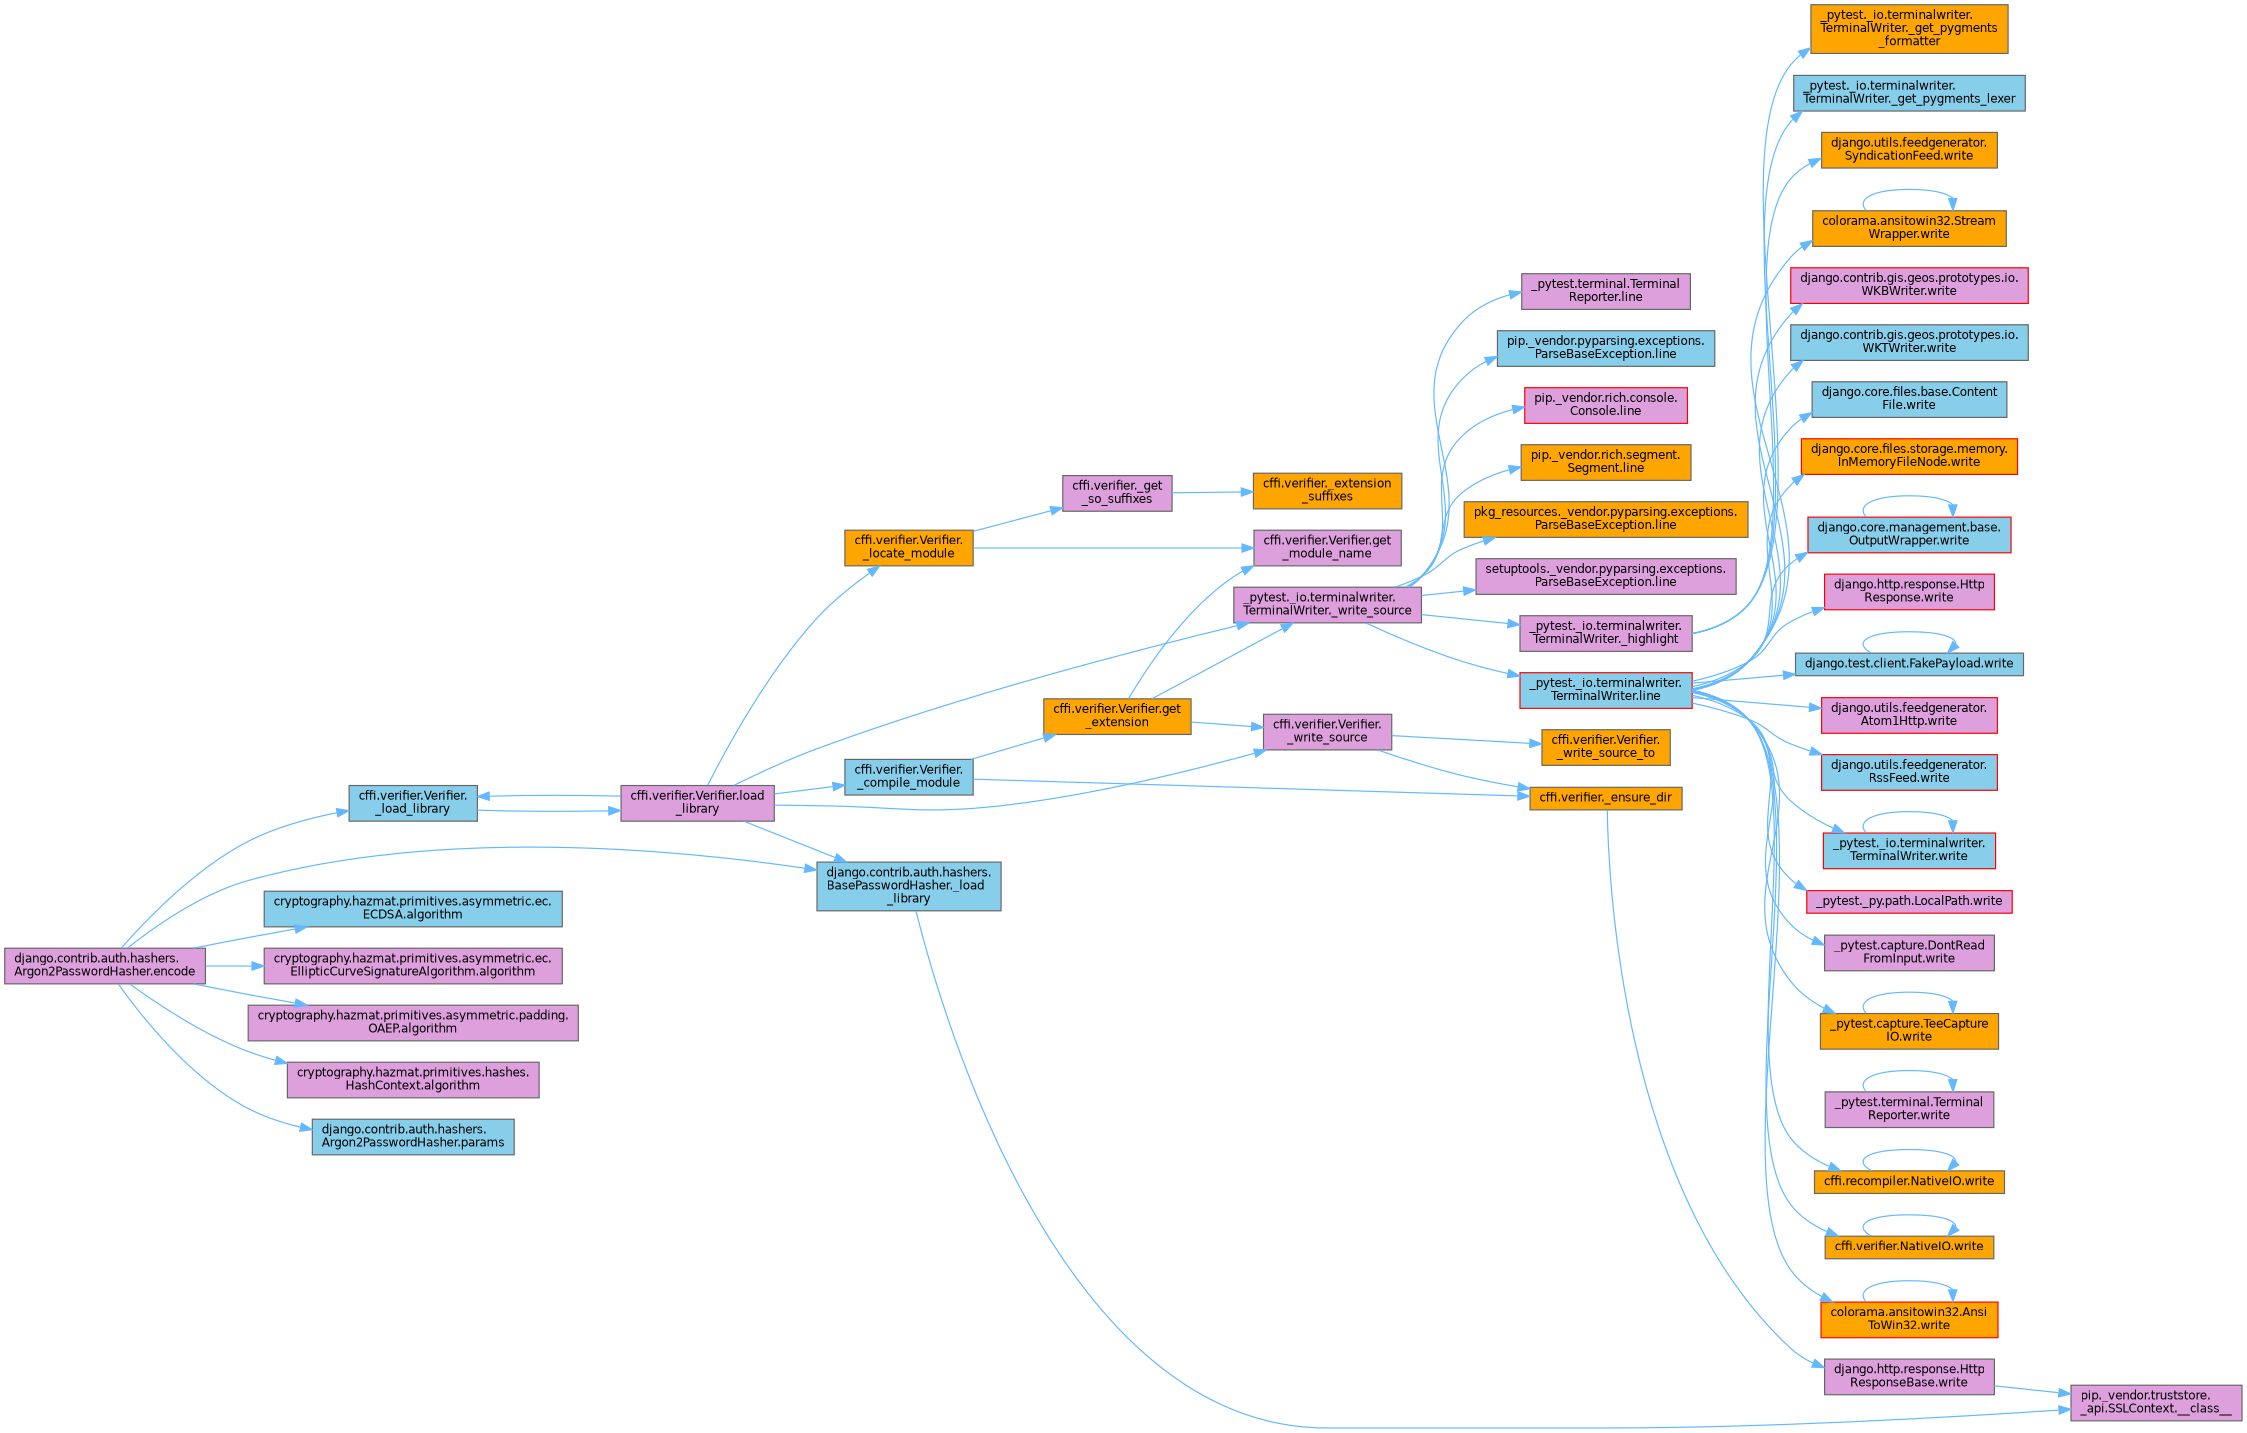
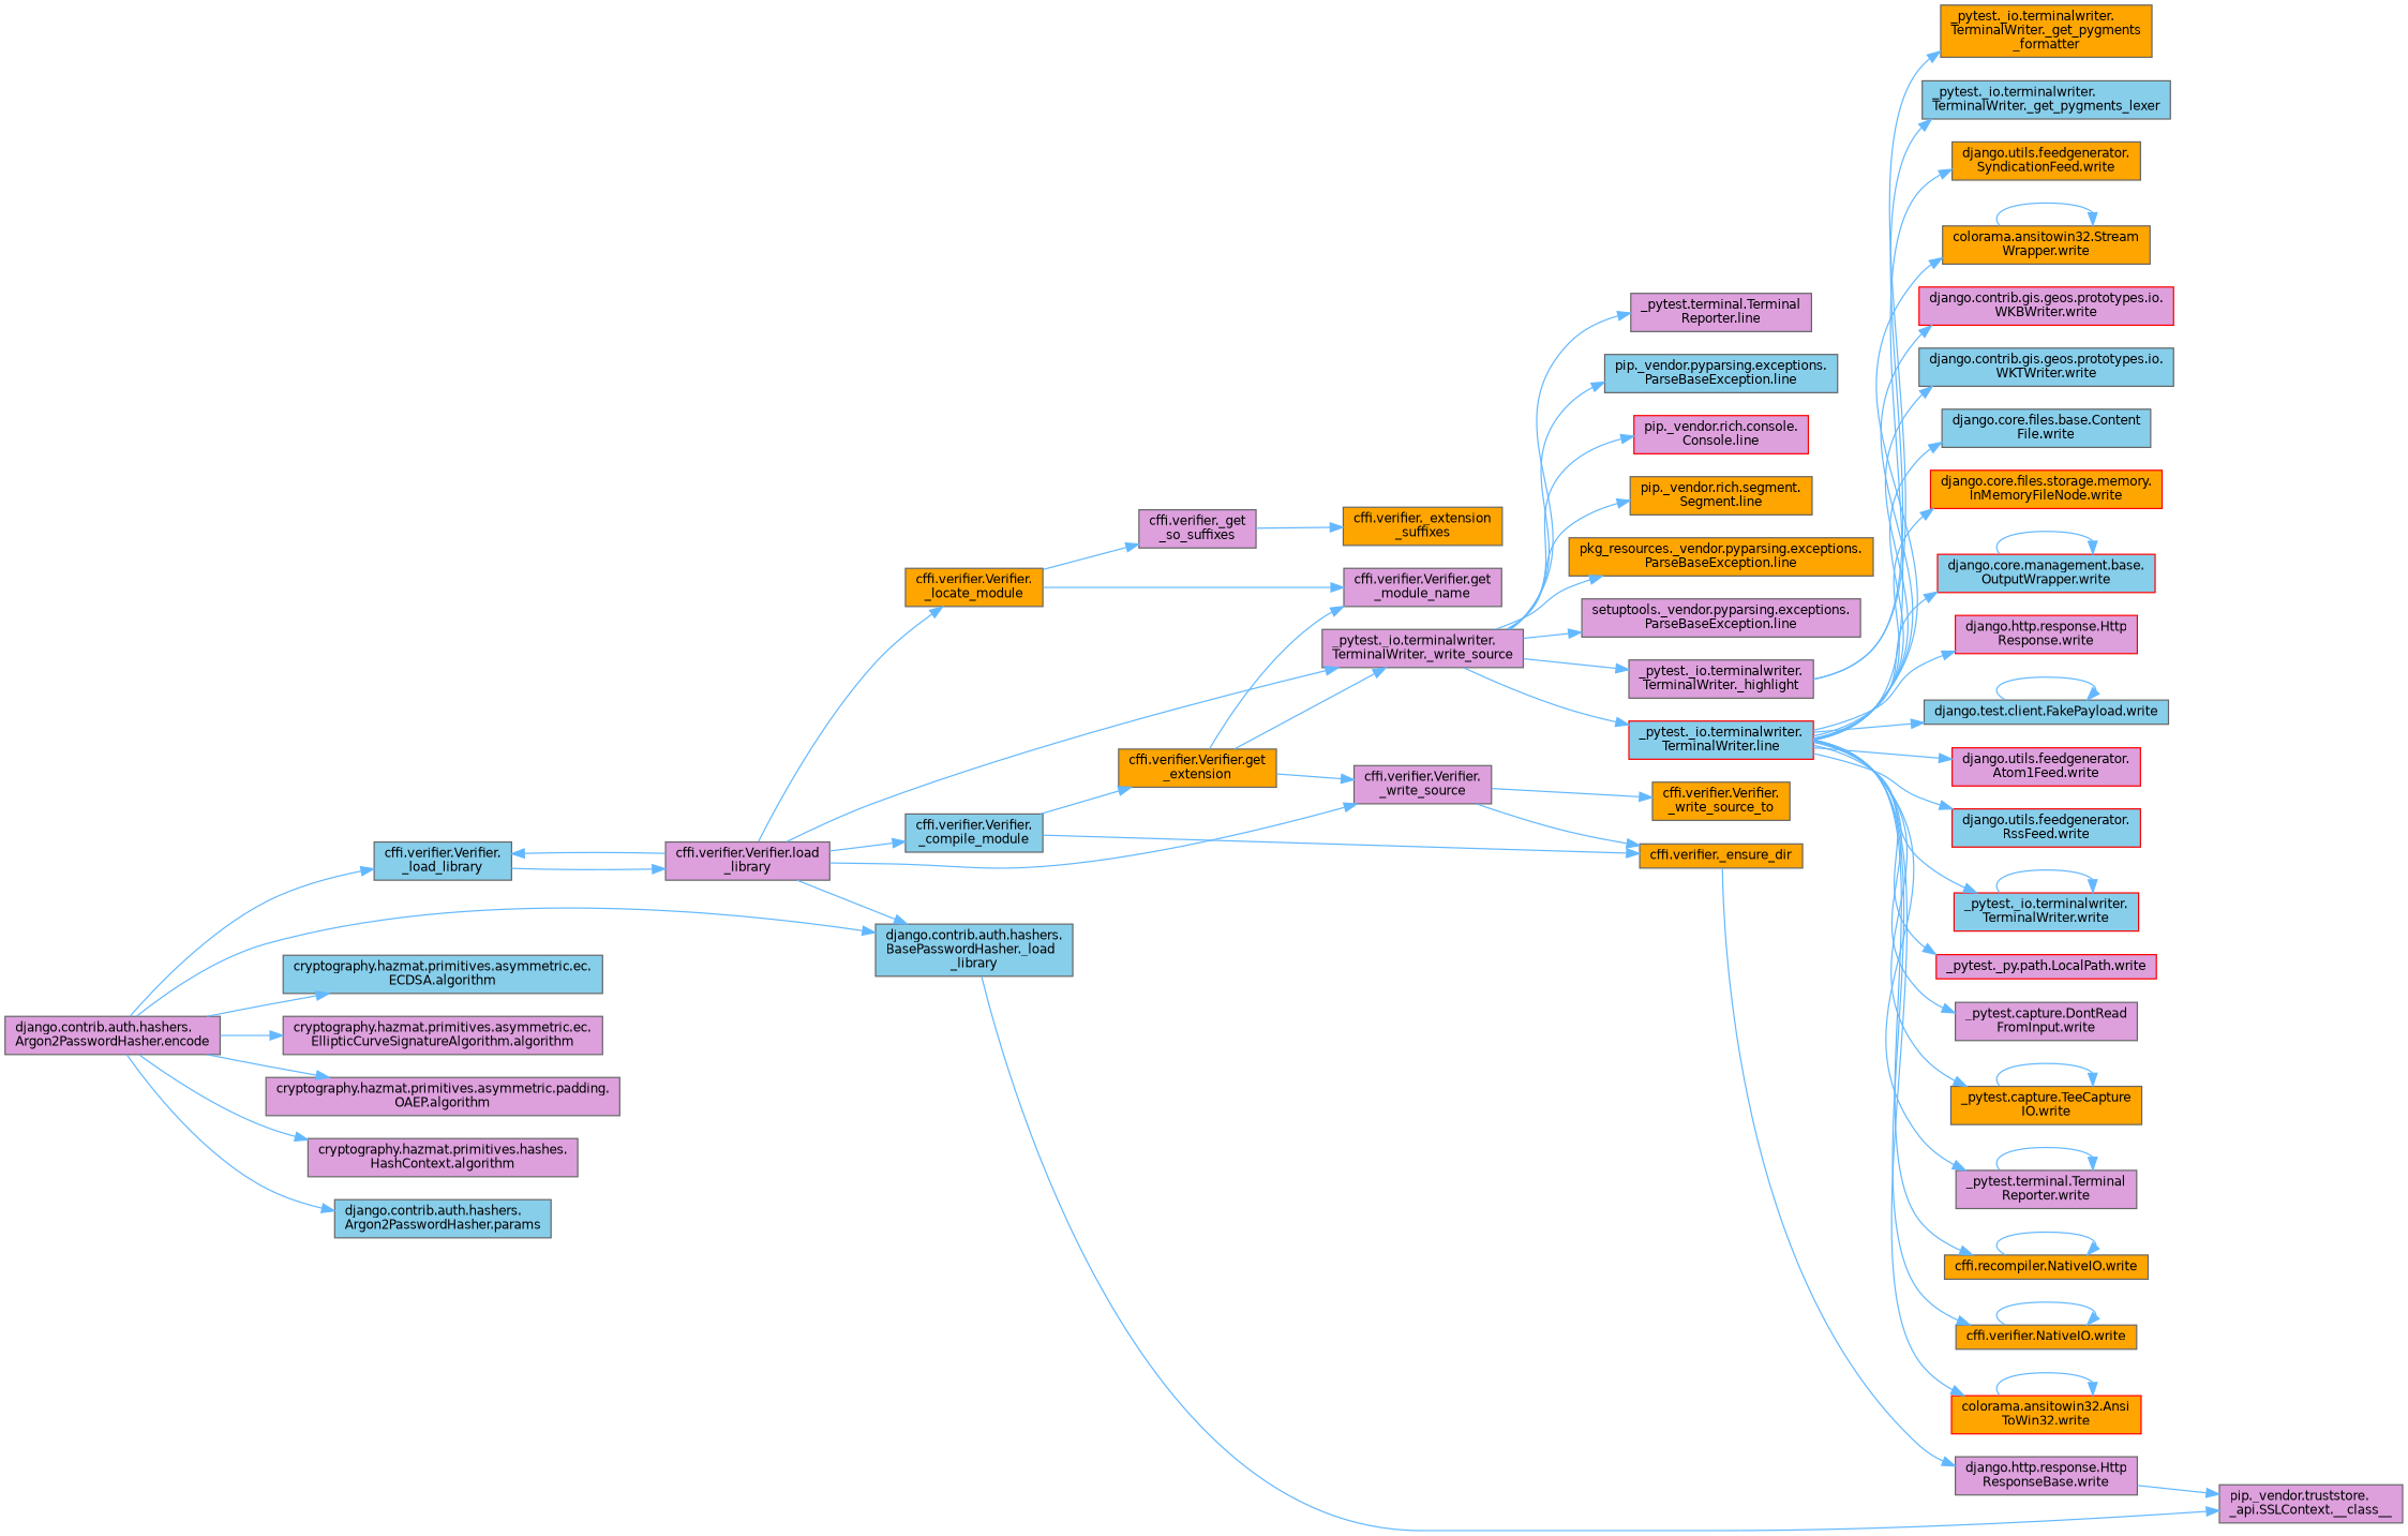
  digraph {
    rankdir=LR
    node [color=grey40 fillcolor=plum fontname=Helvetica fontsize=10 shape=box style=filled]
    edge [color=steelblue1 fontname=Helvetica fontsize=10 labelfontname=Helvetica labelfontsize=10 style=solid]
    n1 [color=gray40 fontcolor=black height=0.2 label="django.contrib.auth.hashers.\lArgon2PasswordHasher.encode" width=0.4]
    n2 [fillcolor=skyblue height=0.2 label="cffi.verifier.Verifier.\l_load_library" width=0.4]
    n3 [fillcolor=skyblue height=0.2 label="django.contrib.auth.hashers.\lBasePasswordHasher._load\l_library" width=0.4]
    n4 [fillcolor=skyblue height=0.2 label="cryptography.hazmat.primitives.asymmetric.ec.\lECDSA.algorithm" width=0.4]
    n5 [height=0.2 label="cryptography.hazmat.primitives.asymmetric.ec.\lEllipticCurveSignatureAlgorithm.algorithm" width=0.4]
    n6 [height=0.2 label="cryptography.hazmat.primitives.asymmetric.padding.\lOAEP.algorithm" width=0.4]
    n7 [height=0.2 label="cryptography.hazmat.primitives.hashes.\lHashContext.algorithm" width=0.4]
    n8 [fillcolor=skyblue height=0.2 label="django.contrib.auth.hashers.\lArgon2PasswordHasher.params" width=0.4]
    n9 [height=0.2 label="cffi.verifier.Verifier.load\l_library" width=0.4]
    n10 [height=0.2 label="pip._vendor.truststore.\l_api.SSLContext.__class__" width=0.4]
    n11 [fillcolor=skyblue height=0.2 label="cffi.verifier.Verifier.\l_compile_module" width=0.4]
    n12 [height=0.2 label="_pytest._io.terminalwriter.\lTerminalWriter._write_source" width=0.4]
    n13 [height=0.2 label="cffi.verifier.Verifier.\l_write_source" width=0.4]
    n14 [fillcolor=orange height=0.2 label="cffi.verifier.Verifier.\l_locate_module" width=0.4]
    n15 [fillcolor=orange height=0.2 label="cffi.verifier._ensure_dir" width=0.4]
    n16 [fillcolor=orange height=0.2 label="cffi.verifier.Verifier.get\l_extension" width=0.4]
    n17 [height=0.2 label="_pytest._io.terminalwriter.\lTerminalWriter._highlight" width=0.4]
    n18 [color=red fillcolor=skyblue height=0.2 label="_pytest._io.terminalwriter.\lTerminalWriter.line" width=0.4]
    n19 [height=0.2 label="_pytest.terminal.Terminal\lReporter.line" width=0.4]
    n20 [fillcolor=skyblue height=0.2 label="pip._vendor.pyparsing.exceptions.\lParseBaseException.line" width=0.4]
    n21 [color=red height=0.2 label="pip._vendor.rich.console.\lConsole.line" width=0.4]
    n22 [fillcolor=orange height=0.2 label="pip._vendor.rich.segment.\lSegment.line" width=0.4]
    n23 [fillcolor=orange height=0.2 label="pkg_resources._vendor.pyparsing.exceptions.\lParseBaseException.line" width=0.4]
    n24 [height=0.2 label="setuptools._vendor.pyparsing.exceptions.\lParseBaseException.line" width=0.4]
    n25 [fillcolor=orange height=0.2 label="cffi.verifier.Verifier.\l_write_source_to" width=0.4]
    n26 [height=0.2 label="cffi.verifier.Verifier.get\l_module_name" width=0.4]
    n27 [height=0.2 label="cffi.verifier._get\l_so_suffixes" width=0.4]
    n28 [height=0.2 label="django.http.response.Http\lResponseBase.write" width=0.4]
    n29 [fillcolor=orange height=0.2 label="_pytest._io.terminalwriter.\lTerminalWriter._get_pygments\l_formatter" width=0.4]
    n30 [fillcolor=skyblue height=0.2 label="_pytest._io.terminalwriter.\lTerminalWriter._get_pygments_lexer" width=0.4]
    n31 [color=red fillcolor=skyblue height=0.2 label="_pytest._io.terminalwriter.\lTerminalWriter.write" width=0.4]
    n32 [color=red height=0.2 label="_pytest._py.path.LocalPath.write" width=0.4]
    n33 [height=0.2 label="_pytest.capture.DontRead\lFromInput.write" width=0.4]
    n34 [fillcolor=orange height=0.2 label="_pytest.capture.TeeCapture\lIO.write" width=0.4]
    n35 [height=0.2 label="_pytest.terminal.Terminal\lReporter.write" width=0.4]
    n36 [fillcolor=orange height=0.2 label="cffi.recompiler.NativeIO.write" width=0.4]
    n37 [fillcolor=orange height=0.2 label="cffi.verifier.NativeIO.write" width=0.4]
    n38 [color=red fillcolor=orange height=0.2 label="colorama.ansitowin32.Ansi\lToWin32.write" width=0.4]
    n39 [fillcolor=orange height=0.2 label="colorama.ansitowin32.Stream\lWrapper.write" width=0.4]
    n40 [color=red height=0.2 label="django.contrib.gis.geos.prototypes.io.\lWKBWriter.write" width=0.4]
    n41 [fillcolor=skyblue height=0.2 label="django.contrib.gis.geos.prototypes.io.\lWKTWriter.write" width=0.4]
    n42 [fillcolor=skyblue height=0.2 label="django.core.files.base.Content\lFile.write" width=0.4]
    n43 [color=red fillcolor=orange height=0.2 label="django.core.files.storage.memory.\lInMemoryFileNode.write" width=0.4]
    n44 [color=red fillcolor=skyblue height=0.2 label="django.core.management.base.\lOutputWrapper.write" width=0.4]
    n45 [color=red height=0.2 label="django.http.response.Http\lResponse.write" width=0.4]
    n46 [fillcolor=skyblue height=0.2 label="django.test.client.FakePayload.write" width=0.4]
-   n47 [color=red height=0.2 label="django.utils.feedgenerator.\lAtom1Http.write" width=0.4]
+   n47 [color=red height=0.2 label="django.utils.feedgenerator.\lAtom1Feed.write" width=0.4]
    n48 [color=red fillcolor=skyblue height=0.2 label="django.utils.feedgenerator.\lRssFeed.write" width=0.4]
    n49 [fillcolor=orange height=0.2 label="django.utils.feedgenerator.\lSyndicationFeed.write" width=0.4]
    n50 [fillcolor=orange height=0.2 label="cffi.verifier._extension\l_suffixes" width=0.4]
    n1 -> n2
    n1 -> n3
    n1 -> n4
    n1 -> n5
    n1 -> n6
    n1 -> n7
    n1 -> n8
    n2 -> n9
    n3 -> n10
    n9 -> n2
    n9 -> n3
    n9 -> n11
    n9 -> n12
    n9 -> n13
    n9 -> n14
    n11 -> n15
    n11 -> n16
    n12 -> n17
    n12 -> n18
    n12 -> n19
    n12 -> n20
    n12 -> n21
    n12 -> n22
    n12 -> n23
    n12 -> n24
    n13 -> n15
    n13 -> n25
    n14 -> n26
    n14 -> n27
    n15 -> n28
    n16 -> n12
    n16 -> n13
    n16 -> n26
    n17 -> n29
    n17 -> n30
    n18 -> n31
    n18 -> n32
    n18 -> n33
    n18 -> n34
+   n18 -> n35
    n18 -> n36
    n18 -> n37
    n18 -> n38
    n18 -> n39
    n18 -> n40
    n18 -> n41
    n18 -> n42
    n18 -> n43
    n18 -> n44
    n18 -> n45
    n18 -> n46
    n18 -> n47
    n18 -> n48
-   n17 -> n49
+   n18 -> n49
    n27 -> n50
    n28 -> n10
    n31 -> n31
    n34 -> n34
    n35 -> n35
    n36 -> n36
    n37 -> n37
    n38 -> n38
    n39 -> n39
    n44 -> n44
    n46 -> n46
  }
